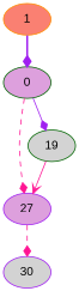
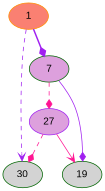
  strict digraph {
    fontname="Liberation Sans"
    node [color=purple fillcolor=lightgrey fontname="Liberation Sans" style=filled]
    edge [arrowhead=diamond color=purple fontname="Liberation Sans" style=dashed]
    1 [color=darkorange entry=true fillcolor=salmon]
-   30
-   7 [color=darkgreen fillcolor=plum label=0]
+   30 [color=darkgreen]
+   7 [color=darkgreen fillcolor=plum]
    27 [fillcolor=plum]
    19 [color=darkgreen]
+   1 -> 30 [arrowhead=vee cond=true]
    1 -> 7 [cond=false style=bold]
    7 -> 27 [color=deeppink cond=true]
    7 -> 19 [cond=false style=solid]
    27 -> 30 [color=deeppink]
-   19 -> 27 [arrowhead=vee color=deeppink style=solid]
+   27 -> 19 [arrowhead=vee color=deeppink style=solid]
  }
